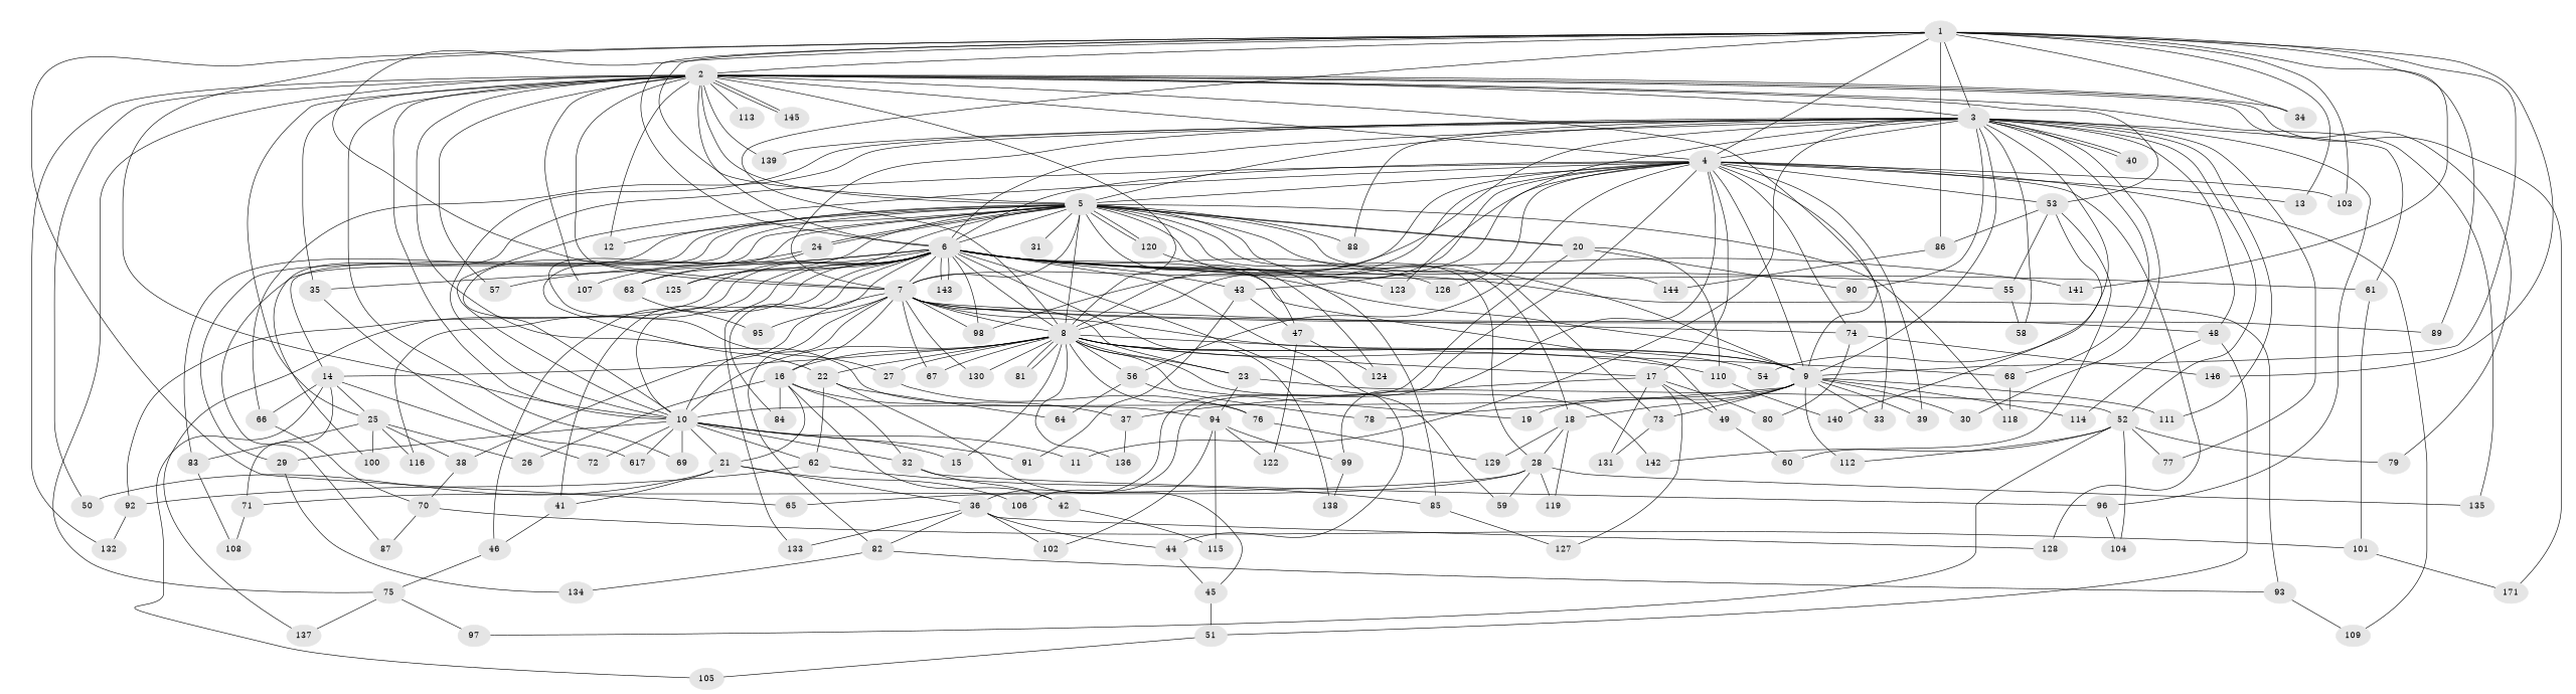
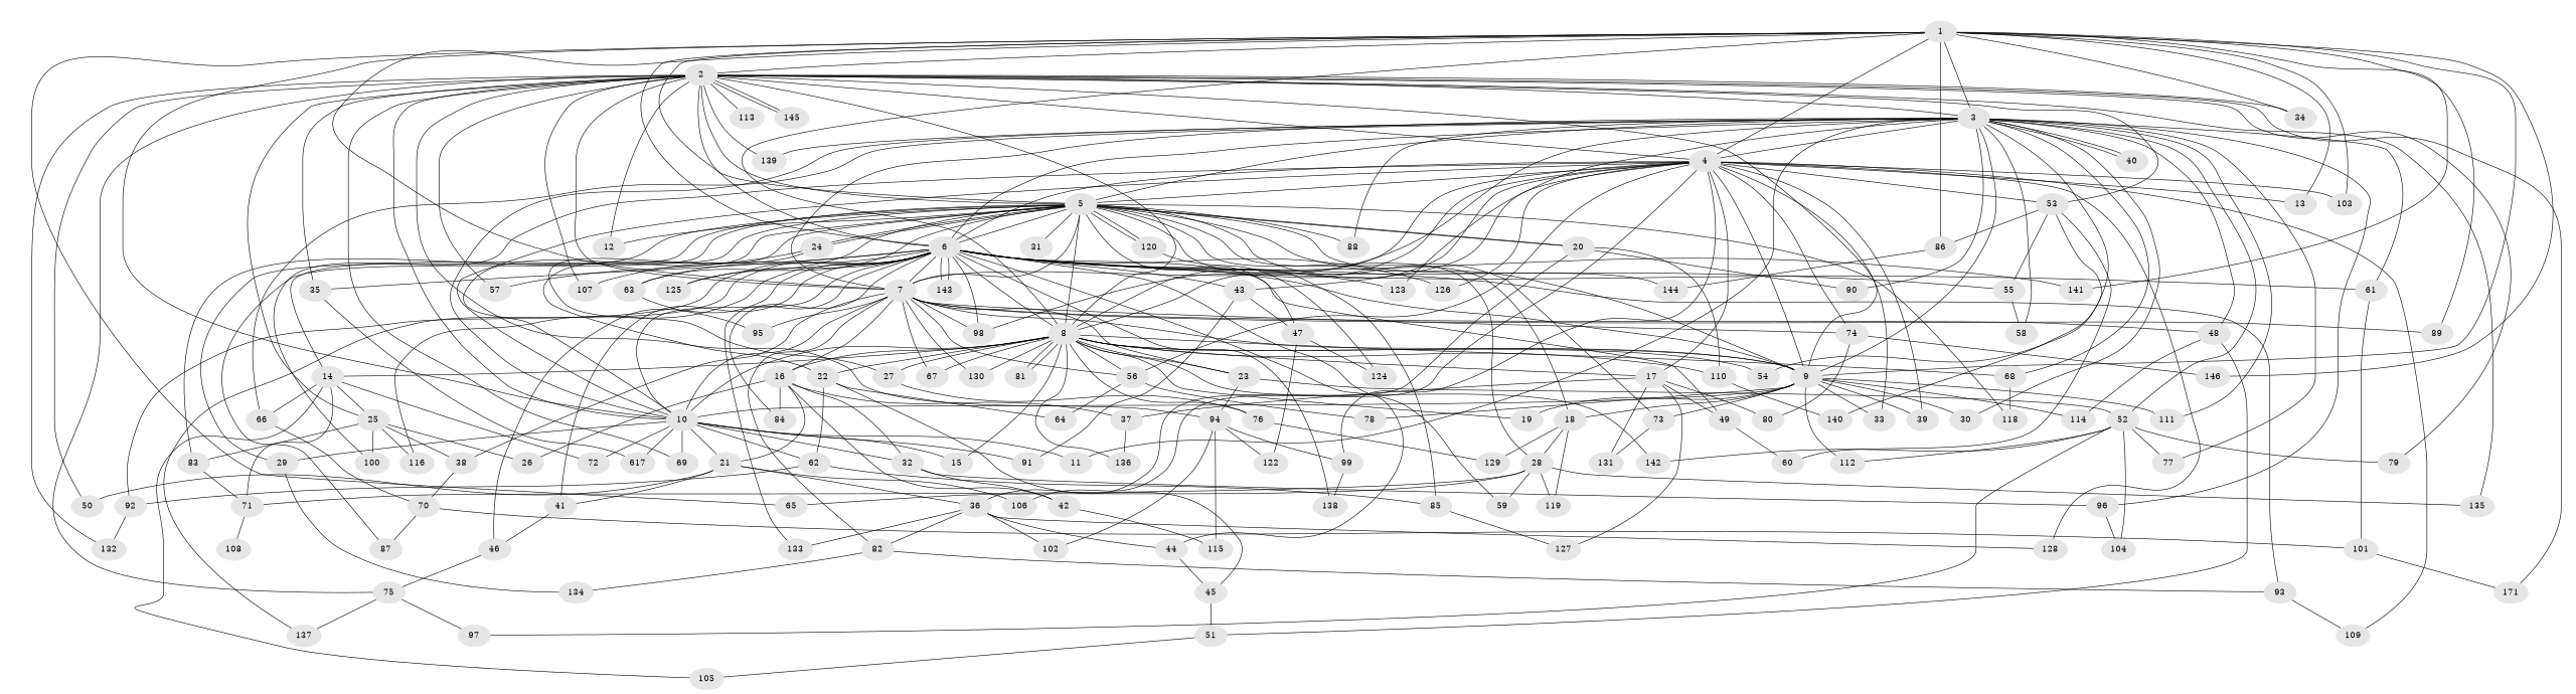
  graph {
    node [color=gray90 style=filled]
    1
    2
    3
    4
    5
    6
    7
    8
    9
    10
    13
    34
    65
    86
    89
    103
    141
    146
    12
    25
    35
    50
    53
    57
    69
    75
    79
    94
    107
    113
    n31 [label=171]
    132
    135
    139
    145
    11
    30
    40
    48
    52
    54
    58
    61
    66
    68
    77
    88
    90
    96
    111
    123
    17
    33
    39
    43
    56
    74
    98
    99
    100
    106
    109
    126
    128
    14
    18
    20
    22
    24
    28
    29
    31
    47
    63
    73
    83
    85
    87
    118
    120
    125
    144
    41
    44
    46
    49
    55
    59
    84
    92
    93
    116
    133
    137
    138
    143
    16
    23
    38
    67
    82
    95
    130
    15
    19
    27
    76
    81
    110
    136
    142
    78
    112
    114
    21
    32
    62
    72
    91
    n120 [label=617]
    26
    60
    140
    97
    102
    115
    122
    51
    104
    101
    70
    37
    80
    127
    131
    64
    71
    105
    119
    129
    36
    45
    134
    124
    108
    42
    1 -- 2
    1 -- 3
    1 -- 4
    1 -- 5
    1 -- 6
    1 -- 7
    1 -- 8
    1 -- 9
    1 -- 10
    1 -- 13
    1 -- 34
    1 -- 65
    1 -- 86
    1 -- 89
    1 -- 103
    1 -- 141
    1 -- 146
    2 -- 3
    2 -- 4
    2 -- 5
    2 -- 6
    2 -- 7
    2 -- 8
    2 -- 9
    2 -- 10
    2 -- 34
    2 -- 12
    2 -- 25
    2 -- 35
    2 -- 50
    2 -- 53
    2 -- 57
    2 -- 69
    2 -- 75
    2 -- 79
    2 -- 94
    2 -- 107
    2 -- 113
    2 -- n31
    2 -- 132
    2 -- 135
    2 -- 139
    2 -- 145
    2 -- 145
    3 -- 4
    3 -- 5
    3 -- 6
    3 -- 7
    3 -- 8
    3 -- 9
    3 -- 10
    3 -- 139
    3 -- 11
    3 -- 30
    3 -- 40
    3 -- 40
    3 -- 48
    3 -- 52
    3 -- 54
    3 -- 58
    3 -- 61
    3 -- 66
    3 -- 68
    3 -- 77
    3 -- 88
    3 -- 90
    3 -- 96
    3 -- 111
    3 -- 123
    4 -- 5
    4 -- 6
    4 -- 7
    4 -- 8
    4 -- 9
    4 -- 10
    4 -- 13
    4 -- 103
    4 -- 53
    4 -- 17
    4 -- 33
    4 -- 39
    4 -- 43
    4 -- 56
    4 -- 74
    4 -- 98
    4 -- 99
    4 -- 100
    4 -- 106
    4 -- 109
    4 -- 126
    4 -- 128
    5 -- 6
    5 -- 7
    5 -- 8
    5 -- 9
    5 -- 10
    5 -- 12
    5 -- 88
    5 -- 14
    5 -- 18
    5 -- 20
    5 -- 20
    5 -- 22
    5 -- 24
    5 -- 24
    5 -- 28
    5 -- 29
    5 -- 31
    5 -- 47
    5 -- 63
    5 -- 73
    5 -- 83
    5 -- 85
    5 -- 87
    5 -- 118
    5 -- 120
    5 -- 120
    5 -- 125
    5 -- 144
    6 -- 7
    6 -- 8
    6 -- 9
    6 -- 10
    6 -- 141
    6 -- 35
    6 -- 107
    6 -- 61
    6 -- 123
    6 -- 43
    6 -- 98
    6 -- 126
    6 -- 63
    6 -- 125
    6 -- 41
    6 -- 44
    6 -- 46
    6 -- 49
    6 -- 55
    6 -- 59
    6 -- 84
    6 -- 92
    6 -- 93
    6 -- 116
    6 -- 133
    6 -- 137
    6 -- 138
    6 -- 143
    6 -- 143
-   7 -- 8
+   7 -- 56
    7 -- 9
    7 -- 10
    7 -- 89
    7 -- 48
    7 -- 74
    7 -- 98
    7 -- 16
    7 -- 23
    7 -- 38
    7 -- 67
    7 -- 82
    7 -- 95
    7 -- 130
    8 -- 9
    8 -- 10
    8 -- 54
    8 -- 68
    8 -- 17
    8 -- 56
    8 -- 14
    8 -- 22
    8 -- 16
    8 -- 23
    8 -- 67
    8 -- 130
    8 -- 15
    8 -- 19
    8 -- 27
    8 -- 76
    8 -- 81
    8 -- 81
    8 -- 110
    8 -- 136
    8 -- 142
    9 -- 10
    9 -- 30
    9 -- 111
    9 -- 33
    9 -- 39
    9 -- 18
    9 -- 73
    9 -- 19
    9 -- 78
    9 -- 112
    9 -- 114
    10 -- 69
    10 -- 11
    10 -- 29
    10 -- 15
    10 -- 21
    10 -- 32
    10 -- 62
    10 -- 72
    10 -- 91
    10 -- n120
    86 -- 144
    25 -- 100
    25 -- 83
    25 -- 116
    25 -- 38
    25 -- 26
    35 -- n120
    53 -- 86
    53 -- 55
    53 -- 60
    53 -- 140
    75 -- 137
    75 -- 97
    94 -- 99
    94 -- 102
    94 -- 115
    94 -- 122
    48 -- 114
    48 -- 51
    52 -- 79
    52 -- 77
    52 -- 142
    52 -- 112
    52 -- 97
    52 -- 104
    61 -- 101
    66 -- 70
    68 -- 118
    96 -- 104
    17 -- 49
    17 -- 37
    17 -- 80
    17 -- 127
    17 -- 131
    43 -- 47
    43 -- 91
    56 -- 78
    56 -- 64
    74 -- 146
    74 -- 80
    99 -- 138
    14 -- 25
    14 -- 66
    14 -- 72
    14 -- 71
    14 -- 105
    18 -- 28
    18 -- 119
    18 -- 129
    20 -- 90
    20 -- 110
    20 -- 36
    22 -- 62
    22 -- 64
    22 -- 45
    24 -- 57
    24 -- 27
    28 -- 65
    28 -- 135
    28 -- 59
    28 -- 71
    28 -- 119
    29 -- 134
    47 -- 122
    47 -- 124
    63 -- 95
    73 -- 131
-   83 -- 108
+   83 -- 71
    85 -- 127
    120 -- 124
    41 -- 46
    44 -- 45
    46 -- 75
    49 -- 60
    55 -- 58
    92 -- 132
    93 -- 109
    16 -- 84
    16 -- 21
    16 -- 32
    16 -- 26
    16 -- 37
    16 -- 42
    23 -- 94
    23 -- 52
    38 -- 70
    82 -- 93
    82 -- 134
    27 -- 76
    76 -- 129
    110 -- 140
    21 -- 50
    21 -- 106
    21 -- 41
    21 -- 36
    32 -- 96
    32 -- 42
    62 -- 85
    62 -- 92
    51 -- 105
    101 -- n31
    70 -- 87
    70 -- 101
    37 -- 136
    71 -- 108
    36 -- 128
    36 -- 44
    36 -- 133
    36 -- 82
    36 -- 102
    45 -- 51
    42 -- 115
  }
